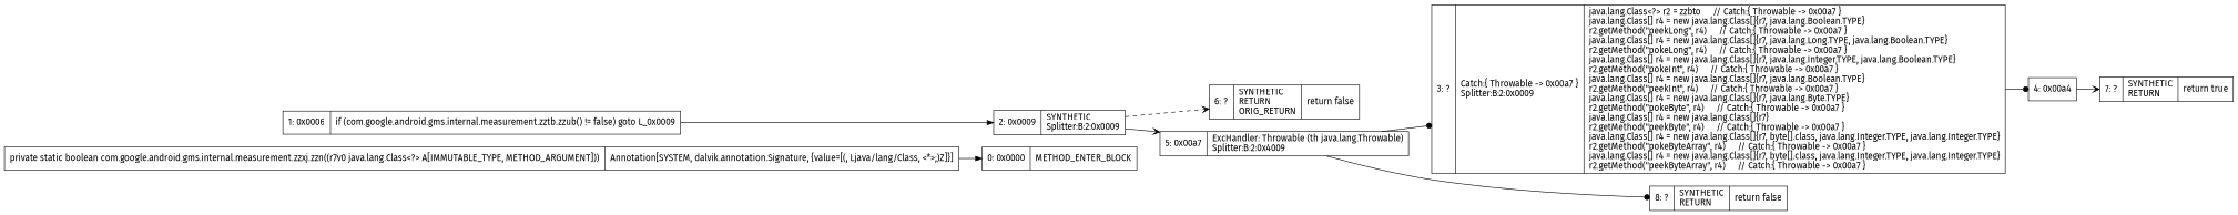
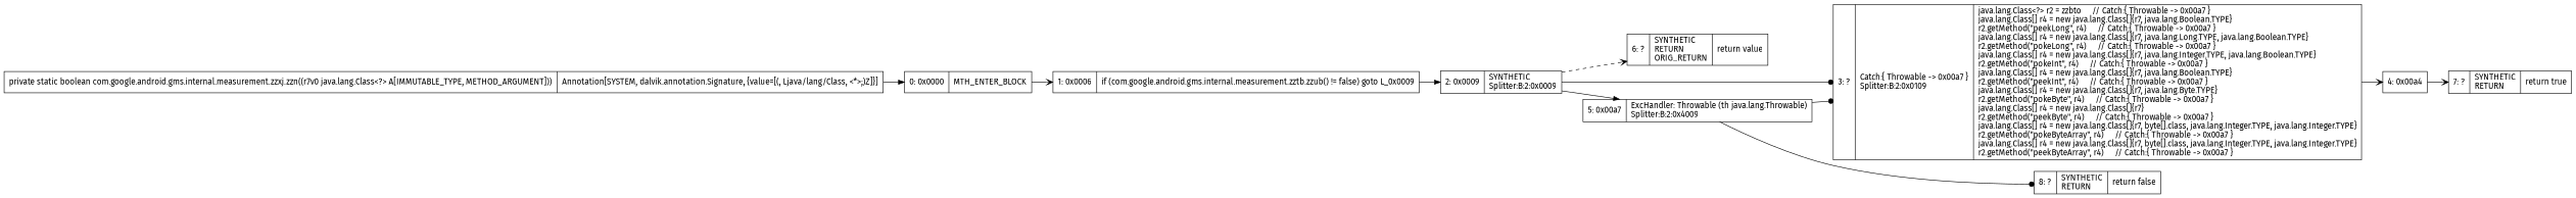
  digraph {
    fontname="Fira Sans"
    rankdir=LR
    node [fontname="Fira Sans" shape=record]
    edge [arrowhead=vee fontname="Fira Sans"]
-   n1 [label="{0\:\ 0x0000|METHOD_ENTER_BLOCK\l}"]
+   n1 [label="{0\:\ 0x0000|MTH_ENTER_BLOCK\l}"]
    n2 [label="{1\:\ 0x0006|if (com.google.android.gms.internal.measurement.zztb.zzub() != false) goto L_0x0009\l}"]
    n3 [label="{2\:\ 0x0009|SYNTHETIC\lSplitter:B:2:0x0009\l}"]
-   n4 [label="{6\:\ ?|SYNTHETIC\lRETURN\lORIG_RETURN\l|return false\l}"]
-   n5 [label="{3\:\ ?|Catch:\{ Throwable \-\> 0x00a7 \}\lSplitter:B:2:0x0009\l|java.lang.Class\<?\> r2 = zzbto     \/\/ Catch:\{ Throwable \-\> 0x00a7 \}\ljava.lang.Class[] r4 = new java.lang.Class[]\{r7, java.lang.Boolean.TYPE\}\lr2.getMethod(\"peekLong\", r4)     \/\/ Catch:\{ Throwable \-\> 0x00a7 \}\ljava.lang.Class[] r4 = new java.lang.Class[]\{r7, java.lang.Long.TYPE, java.lang.Boolean.TYPE\}\lr2.getMethod(\"pokeLong\", r4)     \/\/ Catch:\{ Throwable \-\> 0x00a7 \}\ljava.lang.Class[] r4 = new java.lang.Class[]\{r7, java.lang.Integer.TYPE, java.lang.Boolean.TYPE\}\lr2.getMethod(\"pokeInt\", r4)     \/\/ Catch:\{ Throwable \-\> 0x00a7 \}\ljava.lang.Class[] r4 = new java.lang.Class[]\{r7, java.lang.Boolean.TYPE\}\lr2.getMethod(\"peekInt\", r4)     \/\/ Catch:\{ Throwable \-\> 0x00a7 \}\ljava.lang.Class[] r4 = new java.lang.Class[]\{r7, java.lang.Byte.TYPE\}\lr2.getMethod(\"pokeByte\", r4)     \/\/ Catch:\{ Throwable \-\> 0x00a7 \}\ljava.lang.Class[] r4 = new java.lang.Class[]\{r7\}\lr2.getMethod(\"peekByte\", r4)     \/\/ Catch:\{ Throwable \-\> 0x00a7 \}\ljava.lang.Class[] r4 = new java.lang.Class[]\{r7, byte[].class, java.lang.Integer.TYPE, java.lang.Integer.TYPE\}\lr2.getMethod(\"pokeByteArray\", r4)     \/\/ Catch:\{ Throwable \-\> 0x00a7 \}\ljava.lang.Class[] r4 = new java.lang.Class[]\{r7, byte[].class, java.lang.Integer.TYPE, java.lang.Integer.TYPE\}\lr2.getMethod(\"peekByteArray\", r4)     \/\/ Catch:\{ Throwable \-\> 0x00a7 \}\l}"]
+   n4 [label="{6\:\ ?|SYNTHETIC\lRETURN\lORIG_RETURN\l|return value\l}"]
+   n5 [label="{3\:\ ?|Catch:\{ Throwable \-\> 0x00a7 \}\lSplitter:B:2:0x0109\l|java.lang.Class\<?\> r2 = zzbto     \/\/ Catch:\{ Throwable \-\> 0x00a7 \}\ljava.lang.Class[] r4 = new java.lang.Class[]\{r7, java.lang.Boolean.TYPE\}\lr2.getMethod(\"peekLong\", r4)     \/\/ Catch:\{ Throwable \-\> 0x00a7 \}\ljava.lang.Class[] r4 = new java.lang.Class[]\{r7, java.lang.Long.TYPE, java.lang.Boolean.TYPE\}\lr2.getMethod(\"pokeLong\", r4)     \/\/ Catch:\{ Throwable \-\> 0x00a7 \}\ljava.lang.Class[] r4 = new java.lang.Class[]\{r7, java.lang.Integer.TYPE, java.lang.Boolean.TYPE\}\lr2.getMethod(\"pokeInt\", r4)     \/\/ Catch:\{ Throwable \-\> 0x00a7 \}\ljava.lang.Class[] r4 = new java.lang.Class[]\{r7, java.lang.Boolean.TYPE\}\lr2.getMethod(\"peekInt\", r4)     \/\/ Catch:\{ Throwable \-\> 0x00a7 \}\ljava.lang.Class[] r4 = new java.lang.Class[]\{r7, java.lang.Byte.TYPE\}\lr2.getMethod(\"pokeByte\", r4)     \/\/ Catch:\{ Throwable \-\> 0x00a7 \}\ljava.lang.Class[] r4 = new java.lang.Class[]\{r7\}\lr2.getMethod(\"peekByte\", r4)     \/\/ Catch:\{ Throwable \-\> 0x00a7 \}\ljava.lang.Class[] r4 = new java.lang.Class[]\{r7, byte[].class, java.lang.Integer.TYPE, java.lang.Integer.TYPE\}\lr2.getMethod(\"pokeByteArray\", r4)     \/\/ Catch:\{ Throwable \-\> 0x00a7 \}\ljava.lang.Class[] r4 = new java.lang.Class[]\{r7, byte[].class, java.lang.Integer.TYPE, java.lang.Integer.TYPE\}\lr2.getMethod(\"peekByteArray\", r4)     \/\/ Catch:\{ Throwable \-\> 0x00a7 \}\l}"]
    n6 [label="{5\:\ 0x00a7|ExcHandler: Throwable (th java.lang.Throwable)\lSplitter:B:2:0x4009\l}"]
    n7 [label="{4\:\ 0x00a4}"]
    n8 [label="{8\:\ ?|SYNTHETIC\lRETURN\l|return false\l}"]
    n9 [label="{7\:\ ?|SYNTHETIC\lRETURN\l|return true\l}"]
    n10 [label="{private static boolean com.google.android.gms.internal.measurement.zzxj.zzn((r7v0 java.lang.Class\<?\> A[IMMUTABLE_TYPE, METHOD_ARGUMENT]))  | Annotation[SYSTEM, dalvik.annotation.Signature, \{value=[(, Ljava\/lang\/Class, \<*\>;)Z]\}]\l}"]
+   n1 -> n2
    n2 -> n3 [arrowhead=normal]
    n3 -> n4 [style=dashed]
-   n3 -> n6
-   n5 -> n7 [arrowhead=dot]
+   n3 -> n5 [arrowhead=dot]
+   n3 -> n6 [arrowhead=normal]
+   n5 -> n7
    n6 -> n5 [arrowhead=dot]
    n6 -> n8 [arrowhead=dot]
    n7 -> n9
    n10 -> n1 [arrowhead=normal]
  }
